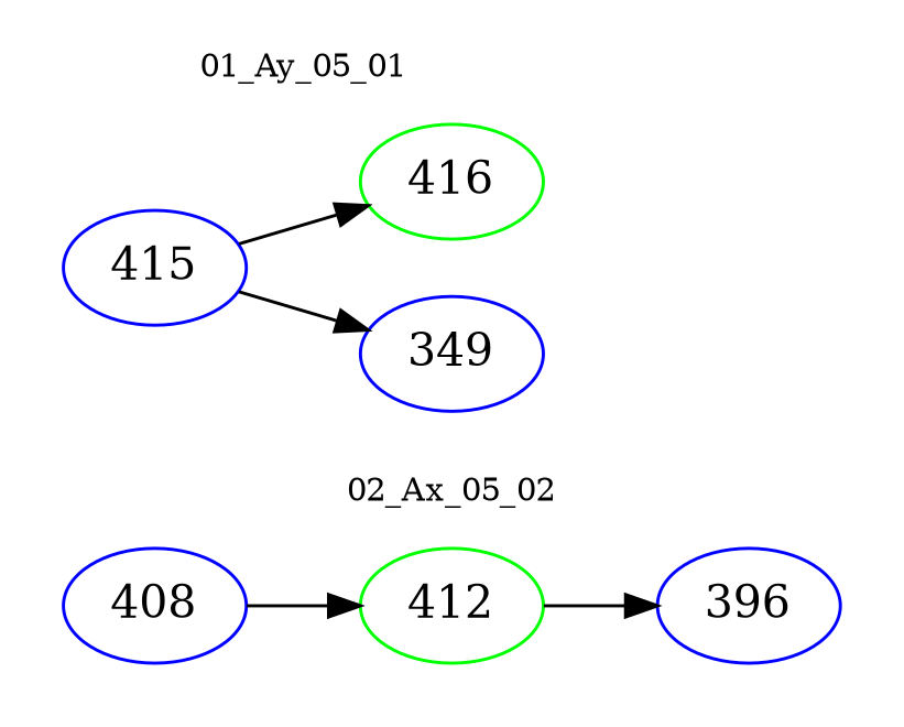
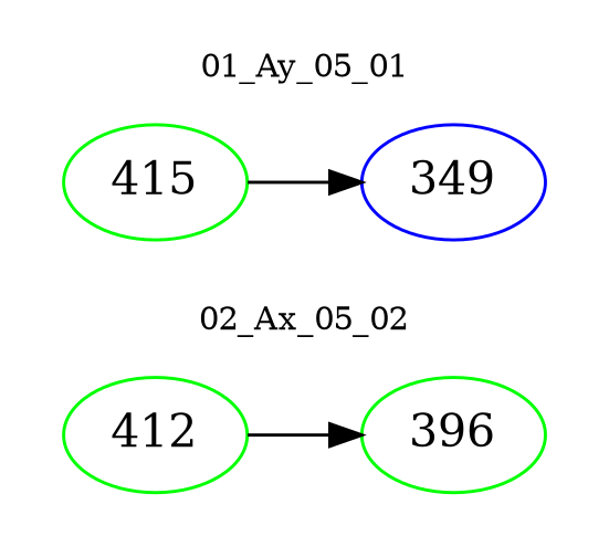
  digraph {
    rankdir=LR
    node [color=blue]
    edge [color=black]
-   n1 [label=408]
-   n2 [label=396]
+   n2 [color=green label=396]
    n3 [color=green label=412]
-   n4 [label=415]
+   n4 [color=green label=415]
    n5 [label=349]
-   n6 [color=green label=416]
    subgraph cluster_1 {
      color=white
      fontsize=10
      label="02_Ax_05_02"
-     n1
      n2
      n3
    }
    subgraph cluster_2 {
      color=white
      fontsize=10
      label="01_Ay_05_01"
      n4
      n5
-     n6
    }
-   n1 -> n3
    n3 -> n2
    n4 -> n5
-   n4 -> n6
  }
